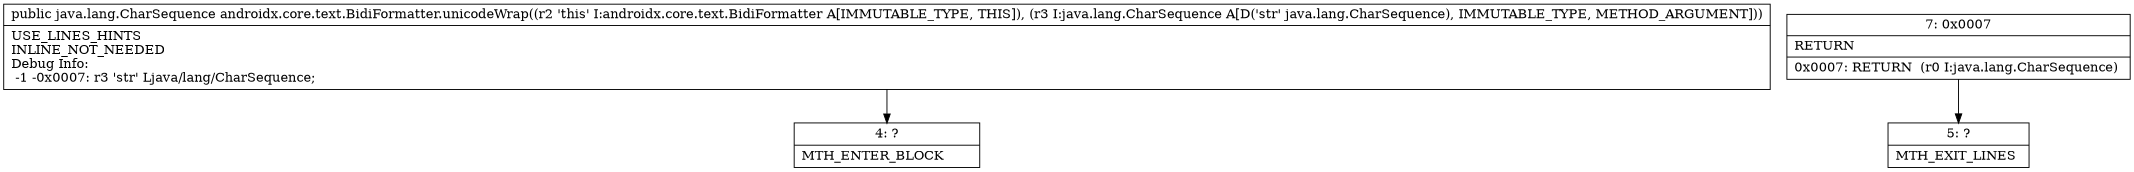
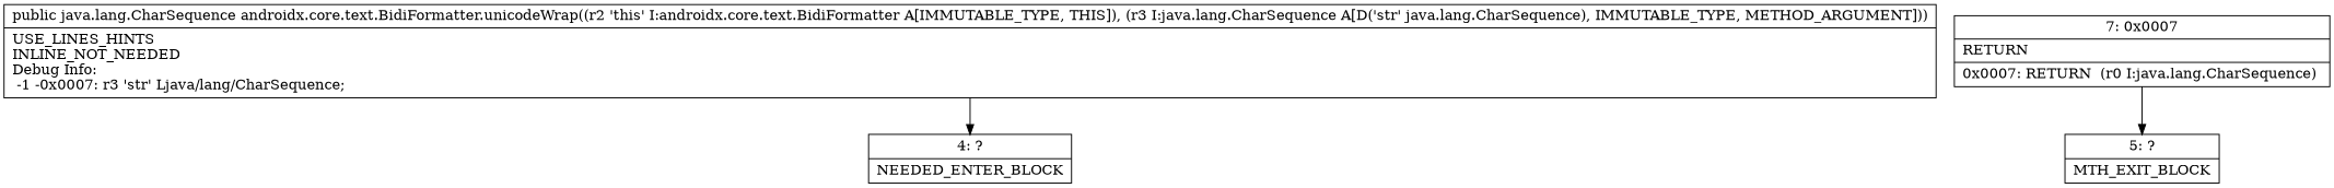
  digraph {
    node [shape=record]
-   n1 [label="{4\:\ ?|MTH_ENTER_BLOCK\l}"]
+   n1 [label="{4\:\ ?|NEEDED_ENTER_BLOCK\l}"]
    n2 [label="{7\:\ 0x0007|RETURN\l|0x0007: RETURN  (r0 I:java.lang.CharSequence) \l}"]
-   n3 [label="{5\:\ ?|MTH_EXIT_LINES\l}"]
+   n3 [label="{5\:\ ?|MTH_EXIT_BLOCK\l}"]
    n4 [label="{public java.lang.CharSequence androidx.core.text.BidiFormatter.unicodeWrap((r2 'this' I:androidx.core.text.BidiFormatter A[IMMUTABLE_TYPE, THIS]), (r3 I:java.lang.CharSequence A[D('str' java.lang.CharSequence), IMMUTABLE_TYPE, METHOD_ARGUMENT]))  | USE_LINES_HINTS\lINLINE_NOT_NEEDED\lDebug Info:\l  \-1 \-0x0007: r3 'str' Ljava\/lang\/CharSequence;\l}"]
    n2 -> n3
    n4 -> n1
  }
